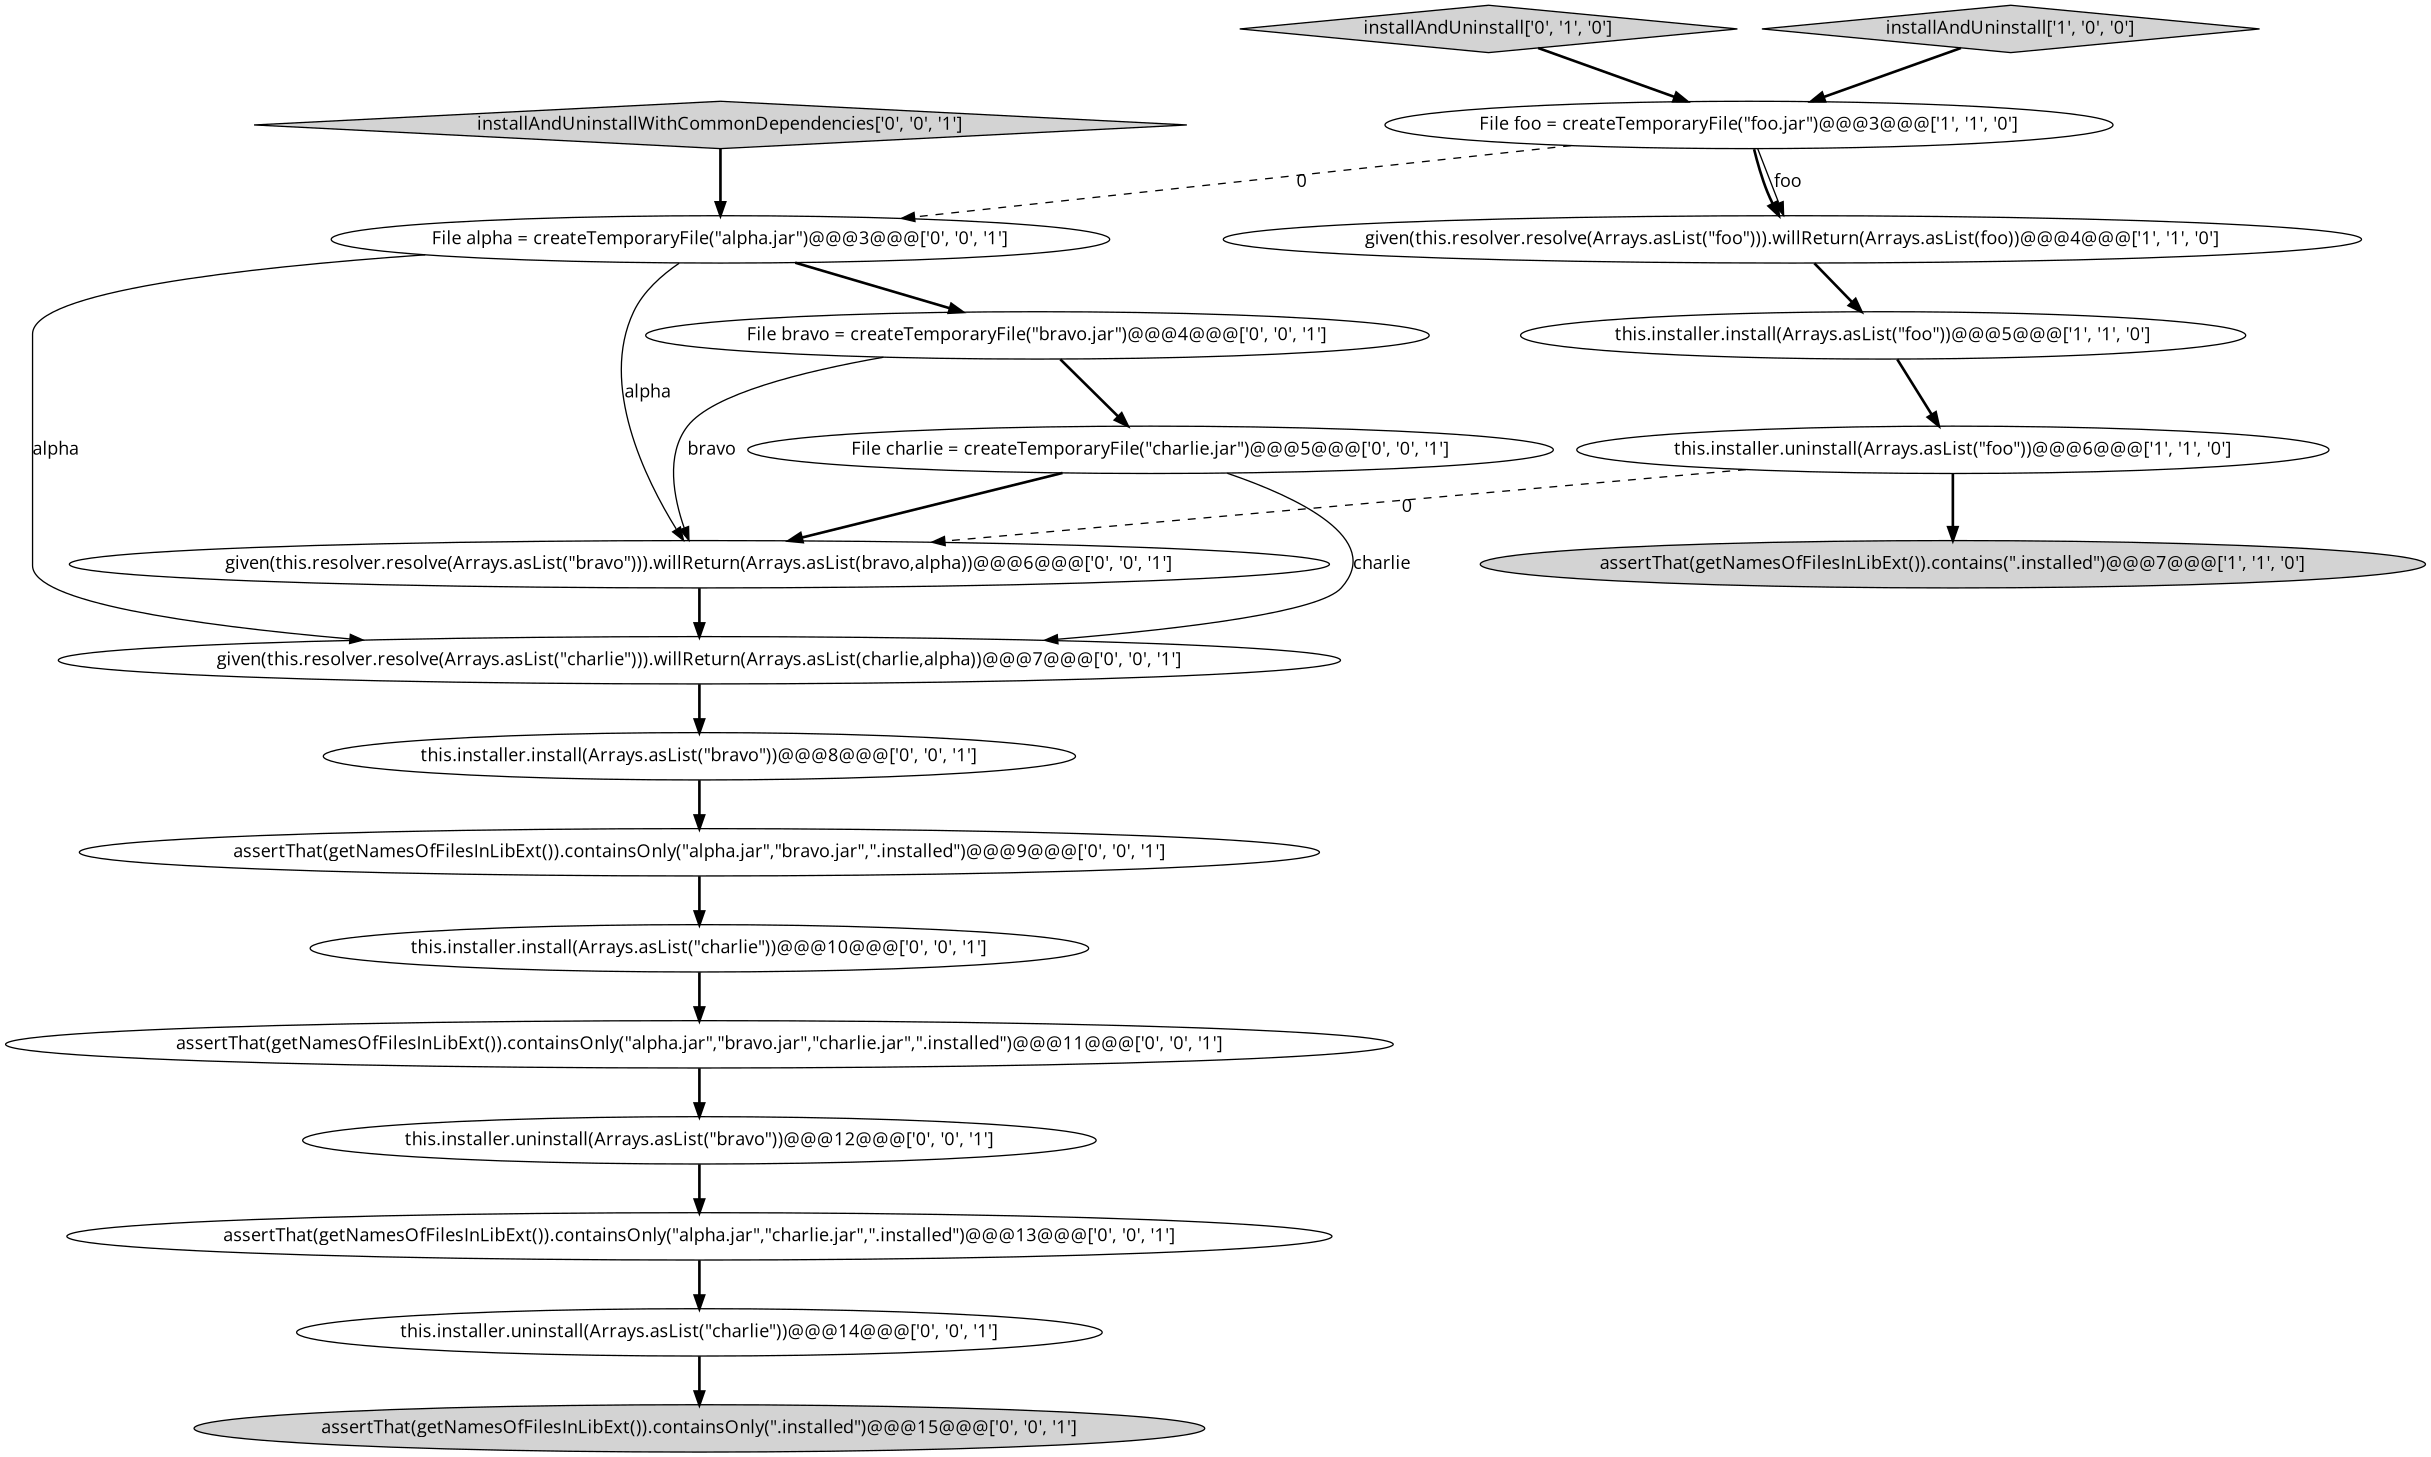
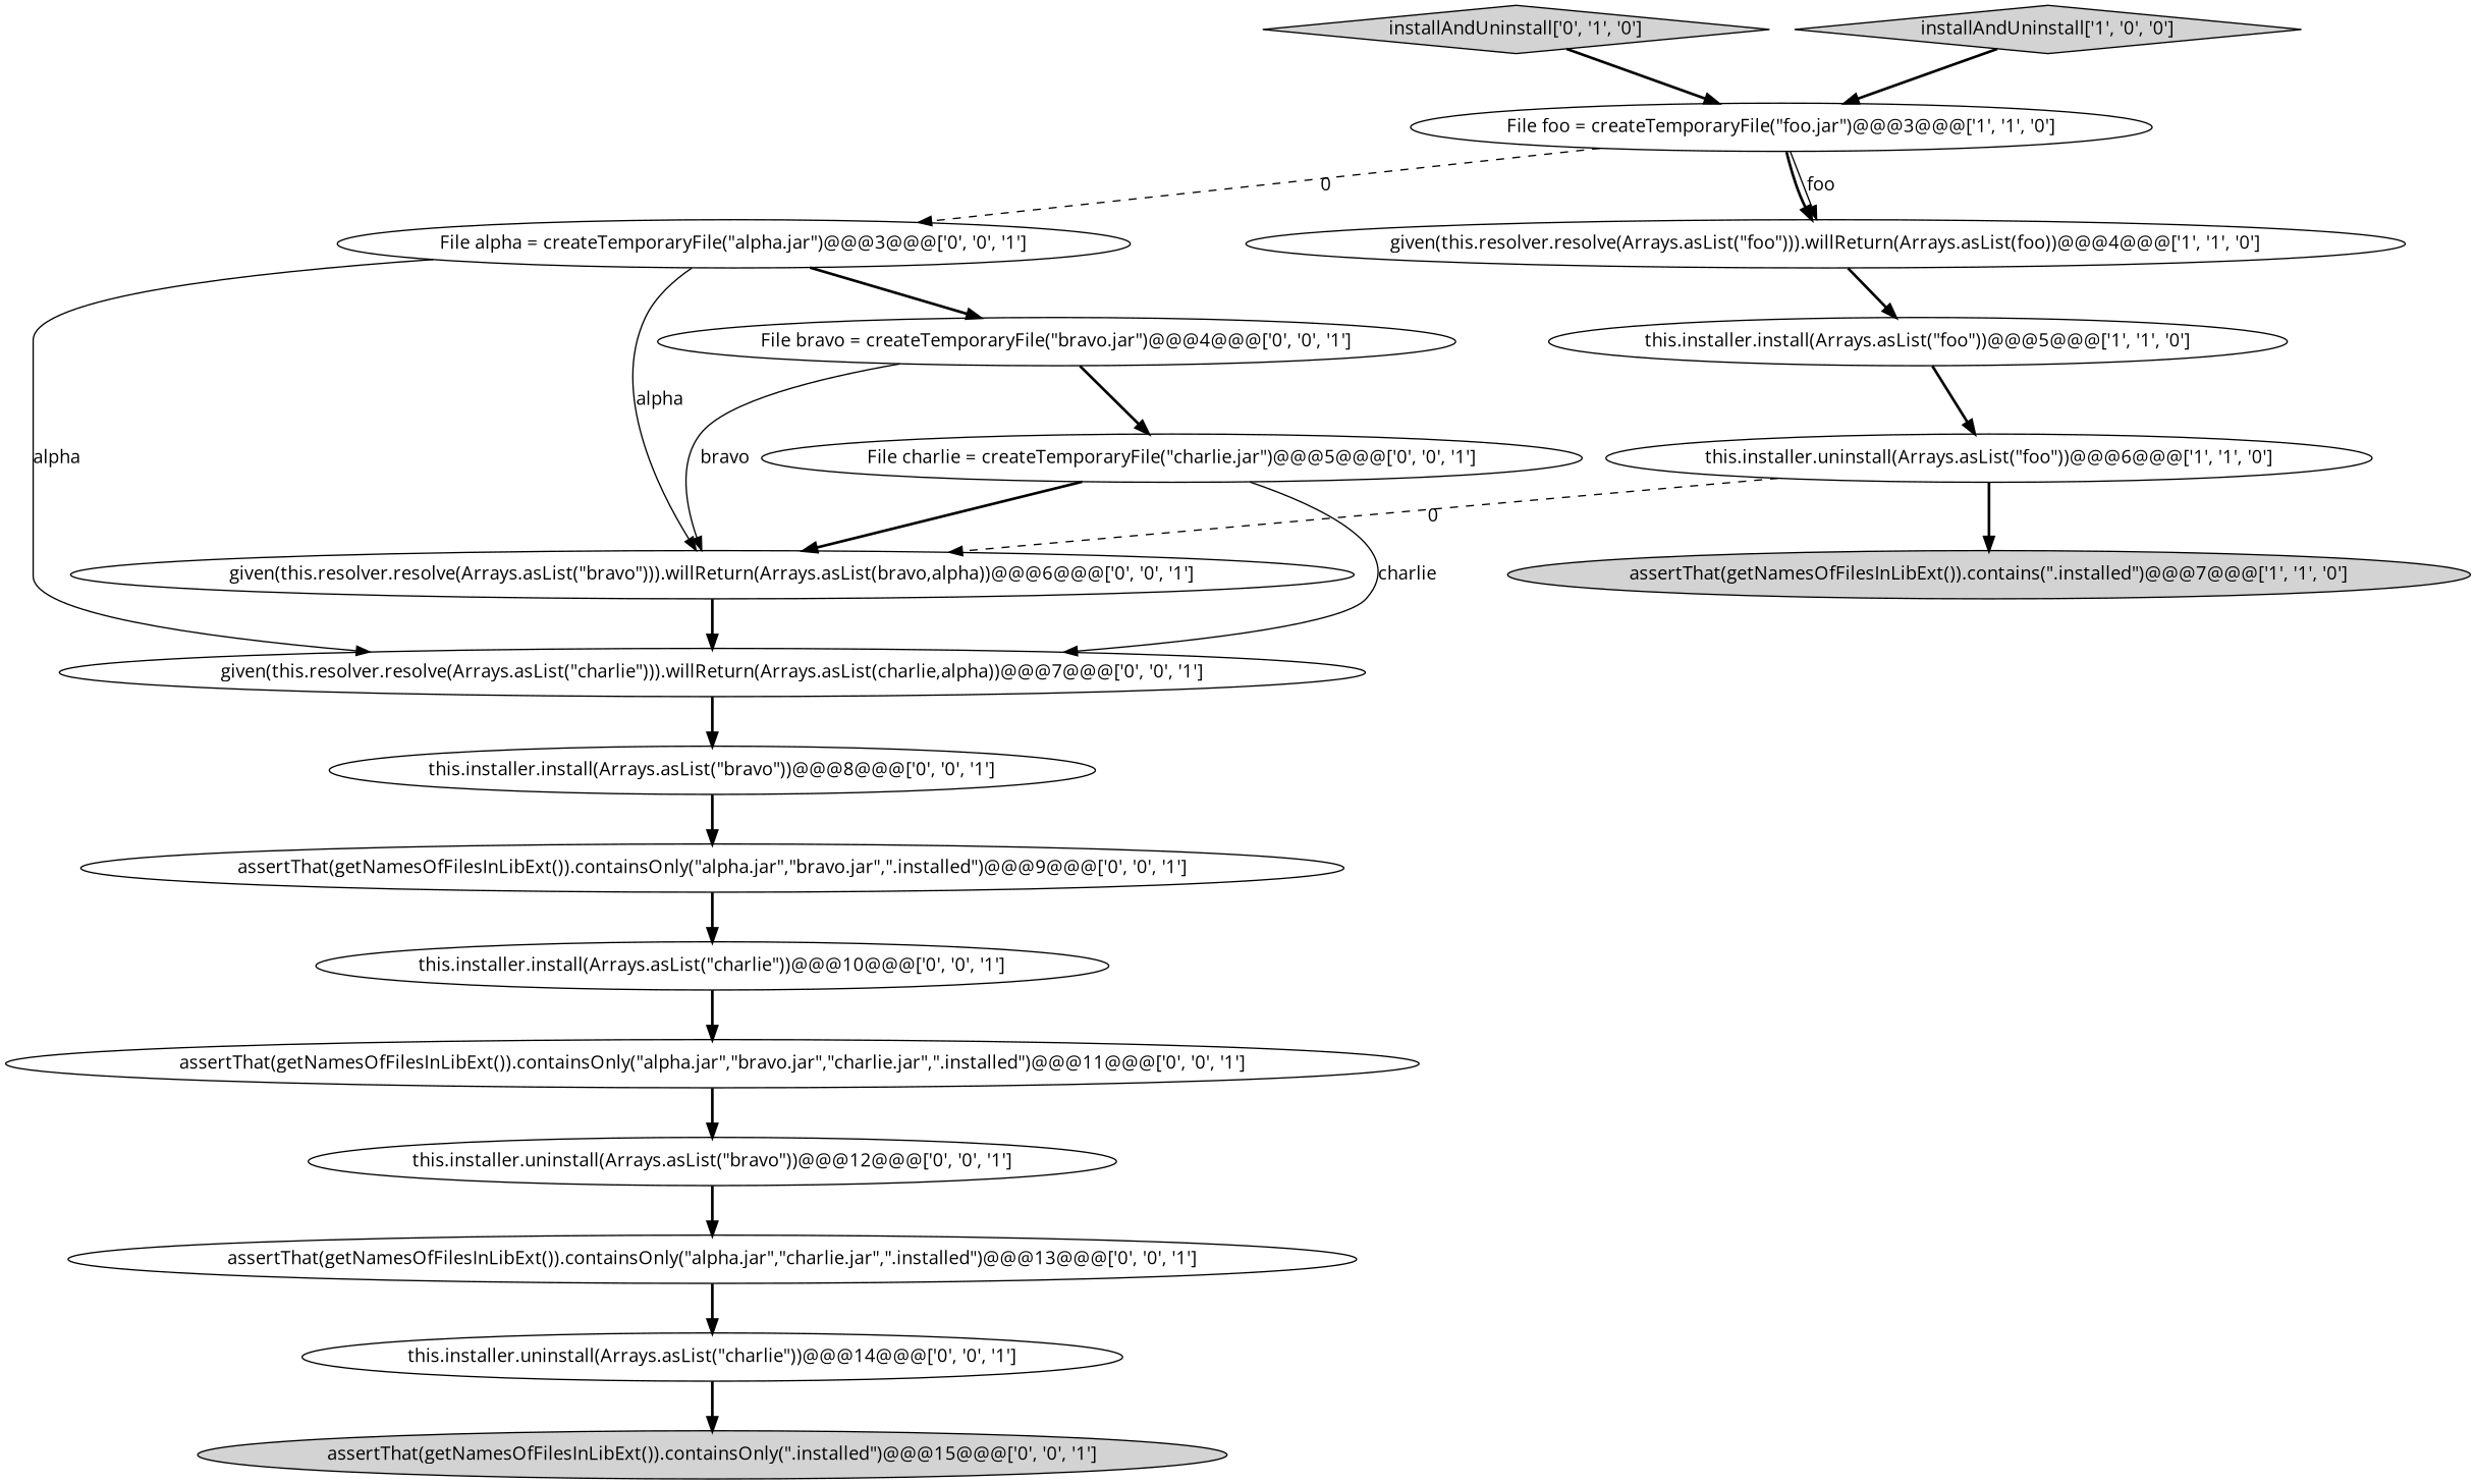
  digraph {
    fontname="Open Sans"
    node [fillcolor=white shape=ellipse style=filled fontname="Open Sans"]
    edge [style=bold fontname="Open Sans"]
    n1 [label="assertThat(getNamesOfFilesInLibExt()).containsOnly(\"alpha.jar\",\"charlie.jar\",\".installed\")@@@13@@@['0', '0', '1']"]
    n2 [label="this.installer.uninstall(Arrays.asList(\"charlie\"))@@@14@@@['0', '0', '1']"]
    n3 [label="assertThat(getNamesOfFilesInLibExt()).containsOnly(\"alpha.jar\",\"bravo.jar\",\"charlie.jar\",\".installed\")@@@11@@@['0', '0', '1']"]
    n4 [label="this.installer.uninstall(Arrays.asList(\"bravo\"))@@@12@@@['0', '0', '1']"]
    n5 [label="given(this.resolver.resolve(Arrays.asList(\"foo\"))).willReturn(Arrays.asList(foo))@@@4@@@['1', '1', '0']"]
    n6 [label="this.installer.install(Arrays.asList(\"foo\"))@@@5@@@['1', '1', '0']"]
    n7 [label="this.installer.install(Arrays.asList(\"bravo\"))@@@8@@@['0', '0', '1']"]
    n8 [label="assertThat(getNamesOfFilesInLibExt()).containsOnly(\"alpha.jar\",\"bravo.jar\",\".installed\")@@@9@@@['0', '0', '1']"]
    n9 [label="given(this.resolver.resolve(Arrays.asList(\"bravo\"))).willReturn(Arrays.asList(bravo,alpha))@@@6@@@['0', '0', '1']"]
    n10 [label="given(this.resolver.resolve(Arrays.asList(\"charlie\"))).willReturn(Arrays.asList(charlie,alpha))@@@7@@@['0', '0', '1']"]
    n11 [label="this.installer.install(Arrays.asList(\"charlie\"))@@@10@@@['0', '0', '1']"]
    n12 [label="File alpha = createTemporaryFile(\"alpha.jar\")@@@3@@@['0', '0', '1']"]
    n13 [label="File bravo = createTemporaryFile(\"bravo.jar\")@@@4@@@['0', '0', '1']"]
-   n14 [fillcolor=lightgray label="installAndUninstallWithCommonDependencies['0', '0', '1']" shape=diamond]
    n15 [fillcolor=lightgray label="assertThat(getNamesOfFilesInLibExt()).containsOnly(\".installed\")@@@15@@@['0', '0', '1']"]
    n16 [fillcolor=lightgray label="installAndUninstall['0', '1', '0']" shape=diamond]
    n17 [label="File foo = createTemporaryFile(\"foo.jar\")@@@3@@@['1', '1', '0']"]
    n18 [label="this.installer.uninstall(Arrays.asList(\"foo\"))@@@6@@@['1', '1', '0']"]
    n19 [fillcolor=lightgray label="installAndUninstall['1', '0', '0']" shape=diamond]
    n20 [fillcolor=lightgray label="assertThat(getNamesOfFilesInLibExt()).contains(\".installed\")@@@7@@@['1', '1', '0']"]
    n21 [label="File charlie = createTemporaryFile(\"charlie.jar\")@@@5@@@['0', '0', '1']"]
    n1 -> n2
    n2 -> n15
    n3 -> n4
    n4 -> n1
    n5 -> n6
    n6 -> n18
    n7 -> n8
    n8 -> n11
    n9 -> n10
    n10 -> n7
    n11 -> n3
    n12 -> n9 [label=alpha style=solid]
    n12 -> n10 [label=alpha style=solid]
    n12 -> n13
    n13 -> n9 [label=bravo style=solid]
    n13 -> n21
-   n14 -> n12
    n16 -> n17
    n17 -> n5
    n17 -> n5 [label=foo style=solid]
    n17 -> n12 [label=0 style=dashed]
    n18 -> n9 [label=0 style=dashed]
    n18 -> n20
    n19 -> n17
    n21 -> n9
    n21 -> n10 [label=charlie style=solid]
  }
